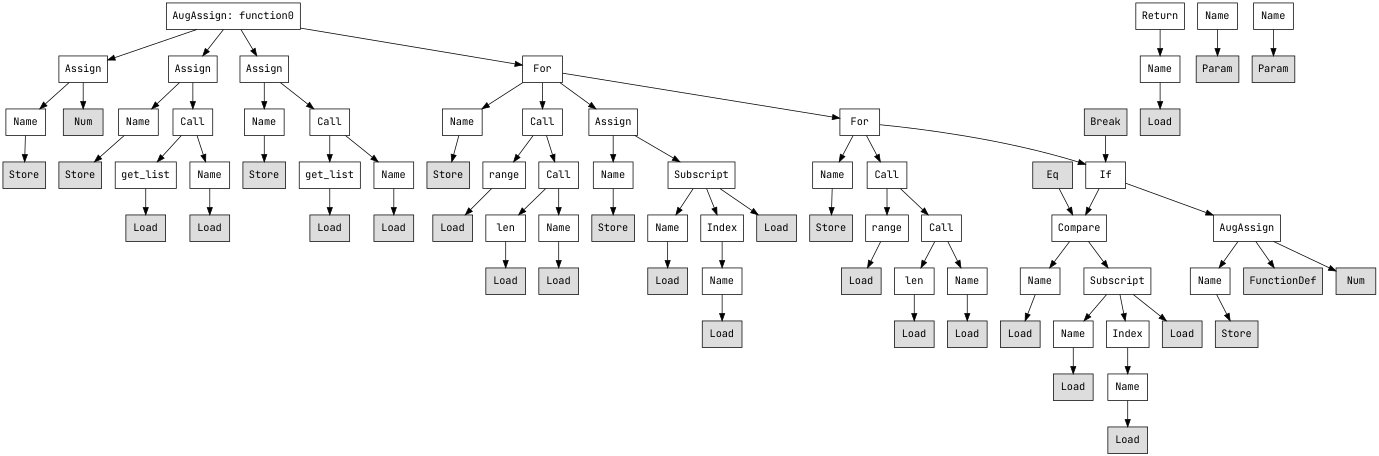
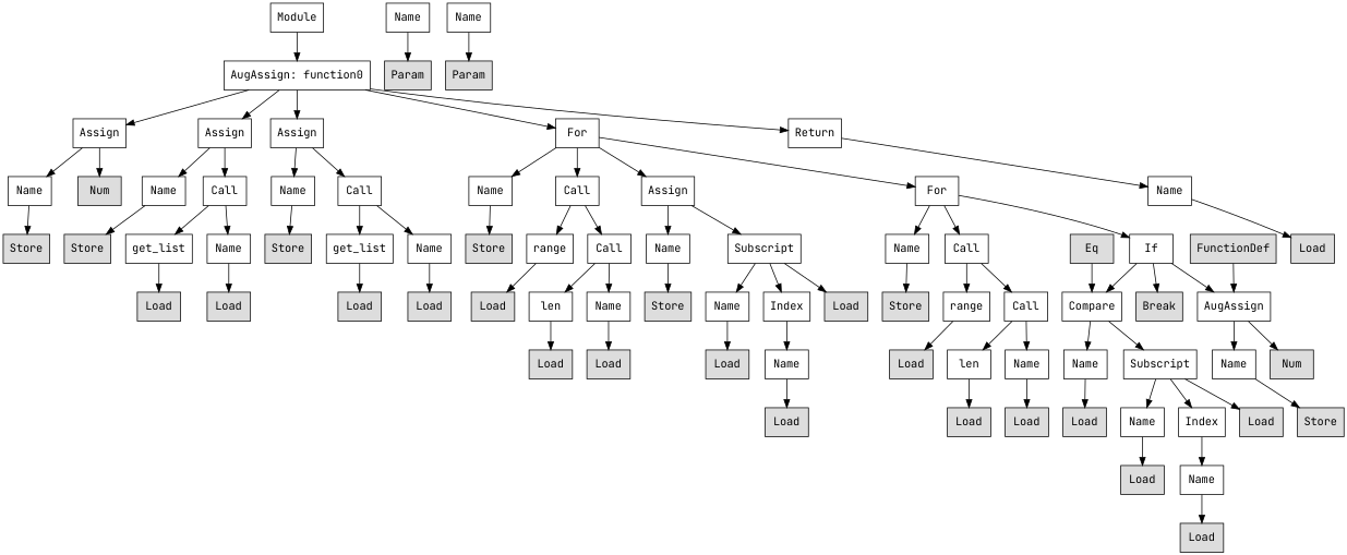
  digraph {
    fontname="JetBrains Mono"
    node [fontname="JetBrains Mono" shape=rect]
    edge [fontname="JetBrains Mono"]
+   n1 [label=Module]
    n2 [label="AugAssign: function0"]
    n3 [label=Assign]
    n4 [label=Assign]
    n5 [label=Assign]
    n6 [label=For]
    n7 [label=Return]
    n8 [label=Name]
    n9 [fillcolor="#dddddd" label=Num style=filled]
    n10 [label=Name]
    n11 [label=Call]
    n12 [label=Name]
    n13 [label=Call]
    n14 [label=Name]
    n15 [label=Call]
    n16 [label=Assign]
    n17 [label=For]
    n18 [label=Name]
    n19 [label=Name]
    n20 [fillcolor="#dddddd" label=Param style=filled]
    n21 [label=Name]
    n22 [fillcolor="#dddddd" label=Param style=filled]
    n23 [fillcolor="#dddddd" label=Store style=filled]
    n24 [fillcolor="#dddddd" label=Store style=filled]
    n25 [label=get_list]
    n26 [label=Name]
    n27 [fillcolor="#dddddd" label=Store style=filled]
    n28 [label=get_list]
    n29 [label=Name]
    n30 [fillcolor="#dddddd" label=Store style=filled]
    n31 [label=range]
    n32 [label=Call]
    n33 [label=Name]
    n34 [label=Subscript]
    n35 [label=Name]
    n36 [label=Call]
    n37 [label=If]
    n38 [fillcolor="#dddddd" label=Load style=filled]
    n39 [fillcolor="#dddddd" label=Load style=filled]
    n40 [fillcolor="#dddddd" label=Load style=filled]
    n41 [fillcolor="#dddddd" label=Load style=filled]
    n42 [fillcolor="#dddddd" label=Load style=filled]
    n43 [fillcolor="#dddddd" label=Load style=filled]
    n44 [label=len]
    n45 [label=Name]
    n46 [fillcolor="#dddddd" label=Store style=filled]
    n47 [label=Name]
    n48 [label=Index]
    n49 [fillcolor="#dddddd" label=Load style=filled]
    n50 [fillcolor="#dddddd" label=Store style=filled]
    n51 [label=range]
    n52 [label=Call]
    n53 [label=Compare]
    n54 [label=AugAssign]
    n55 [fillcolor="#dddddd" label=Break style=filled]
    n56 [fillcolor="#dddddd" label=Load style=filled]
    n57 [fillcolor="#dddddd" label=Load style=filled]
    n58 [fillcolor="#dddddd" label=Load style=filled]
    n59 [label=Name]
    n60 [fillcolor="#dddddd" label=Load style=filled]
    n61 [label=len]
    n62 [label=Name]
    n63 [label=Name]
    n64 [label=Subscript]
    n65 [label=Name]
    n66 [fillcolor="#dddddd" label=FunctionDef style=filled]
    n67 [fillcolor="#dddddd" label=Num style=filled]
    n68 [fillcolor="#dddddd" label=Load style=filled]
    n69 [fillcolor="#dddddd" label=Load style=filled]
    n70 [fillcolor="#dddddd" label=Load style=filled]
    n71 [fillcolor="#dddddd" label=Load style=filled]
    n72 [fillcolor="#dddddd" label=Eq style=filled]
    n73 [label=Name]
    n74 [label=Index]
    n75 [fillcolor="#dddddd" label=Load style=filled]
    n76 [fillcolor="#dddddd" label=Store style=filled]
    n77 [fillcolor="#dddddd" label=Load style=filled]
    n78 [label=Name]
    n79 [fillcolor="#dddddd" label=Load style=filled]
+   n1 -> n2
    n2 -> n3
    n2 -> n4
    n2 -> n5
    n2 -> n6
+   n2 -> n7
    n3 -> n8
    n3 -> n9
    n4 -> n10
    n4 -> n11
    n5 -> n12
    n5 -> n13
    n6 -> n14
    n6 -> n15
    n6 -> n16
    n6 -> n17
    n7 -> n18
    n8 -> n23
    n10 -> n24
    n11 -> n25
    n11 -> n26
    n12 -> n27
    n13 -> n28
    n13 -> n29
    n14 -> n30
    n15 -> n31
    n15 -> n32
    n16 -> n33
    n16 -> n34
    n17 -> n35
    n17 -> n36
    n17 -> n37
    n18 -> n38
    n19 -> n20
    n21 -> n22
    n25 -> n39
    n26 -> n40
    n28 -> n41
    n29 -> n42
    n31 -> n43
    n32 -> n44
    n32 -> n45
    n33 -> n46
    n34 -> n47
    n34 -> n48
    n34 -> n49
    n35 -> n50
    n36 -> n51
    n36 -> n52
    n37 -> n53
    n37 -> n54
-   n55 -> n37
+   n37 -> n55
    n44 -> n56
    n45 -> n57
    n47 -> n58
    n48 -> n59
    n51 -> n60
    n52 -> n61
    n52 -> n62
    n53 -> n63
    n53 -> n64
    n54 -> n65
-   n54 -> n66
+   n66 -> n54
    n54 -> n67
    n59 -> n68
    n61 -> n69
    n62 -> n70
    n63 -> n71
    n64 -> n73
    n64 -> n74
    n64 -> n75
    n65 -> n76
    n72 -> n53
    n73 -> n77
    n74 -> n78
    n78 -> n79
  }
